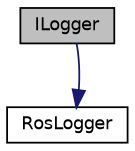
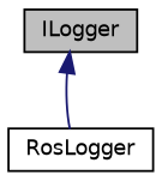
  digraph {
    node [color=black fontname=Helvetica fontsize=10 shape=record style=filled]
    n1 [fillcolor=grey75 fontcolor=black height=0.2 label=ILogger width=0.4]
    n2 [fillcolor=white height=0.2 label=RosLogger width=0.4]
-   n2 -> n1 [color=midnightblue dir=back fontname=Helvetica fontsize=10 labelfontname=Helvetica labelfontsize=10 style=solid]
+   n1 -> n2 [color=midnightblue dir=back fontname=Helvetica fontsize=10 labelfontname=Helvetica labelfontsize=10 style=solid]
  }
